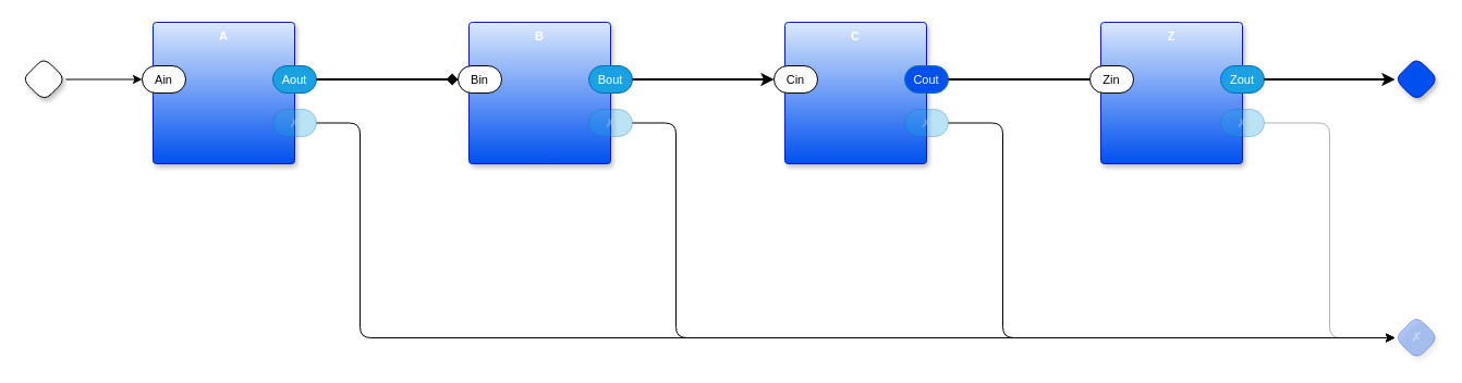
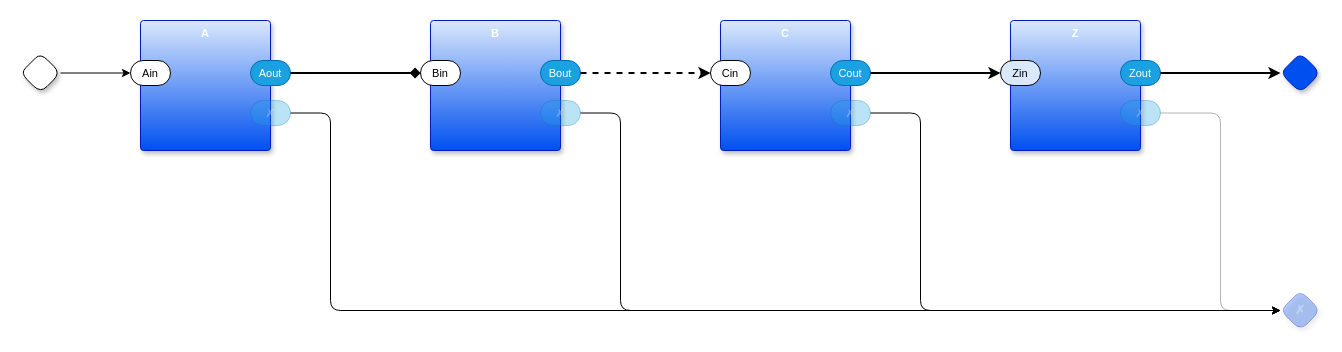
  <mxCell id="0" />
  <mxCell id="1" parent="0" />
  <mxCell id="2" style="edgeStyle=orthogonalEdgeStyle;rounded=0;orthogonalLoop=1;jettySize=auto;html=1;exitX=1;exitY=0.5;exitDx=0;exitDy=0;exitPerimeter=0;entryX=0;entryY=0.5;entryDx=0;entryDy=0;entryPerimeter=0;" parent="1" source="3" target="7" edge="1"><mxGeometry relative="1" as="geometry"><mxPoint x="110" y="110" as="targetPoint" /></mxGeometry></mxCell>
  <mxCell id="3" value="" style="rhombus;whiteSpace=wrap;html=1;rounded=1;fontStyle=1;glass=0;sketch=0;fontSize=12;points=[[0,0.5,0,0,0],[0.5,0,0,0,0],[0.5,1,0,0,0],[1,0.5,0,0,0]];shadow=1;fontFamily=Helvetica;fontColor=default;" parent="1" vertex="1"><mxGeometry x="20" y="52.5" width="40" height="40" as="geometry" /></mxCell>
  <mxCell id="4" value="A" style="rounded=1;whiteSpace=wrap;html=1;sketch=0;container=1;recursiveResize=0;verticalAlign=top;arcSize=6;fontStyle=1;autosize=0;points=[];absoluteArcSize=1;shadow=1;strokeColor=#001DBC;fillColor=#DAE8FC;fontColor=#ffffff;gradientColor=#0050EF;fontFamily=Helvetica;fontSize=11;" parent="1" vertex="1"><mxGeometry x="140" y="20" width="130" height="130" as="geometry"><mxRectangle x="-98" y="-1230" width="99" height="26" as="alternateBounds" /></mxGeometry></mxCell>
  <mxCell id="5" value="Aout" style="rounded=1;whiteSpace=wrap;html=1;sketch=0;points=[[0,0.5,0,0,0],[1,0.5,0,0,0]];fillColor=#1ba1e2;fontColor=#ffffff;strokeColor=#006EAF;arcSize=50;fontFamily=Helvetica;fontSize=11;" parent="4" vertex="1"><mxGeometry x="110" y="40" width="40" height="25" as="geometry" /></mxCell>
  <mxCell id="6" value="✗" style="rounded=1;whiteSpace=wrap;html=1;sketch=0;points=[[0,0.5,0,0,0],[1,0.5,0,0,0]];fillColor=#1ba1e2;fontColor=#ffffff;strokeColor=#006EAF;arcSize=50;opacity=30;textOpacity=30;fontFamily=Helvetica;fontSize=11;" parent="4" vertex="1"><mxGeometry x="110" y="80" width="40" height="25" as="geometry" /></mxCell>
  <mxCell id="7" value="Ain" style="rounded=1;whiteSpace=wrap;html=1;sketch=0;points=[[0,0.5,0,0,0],[1,0.5,0,0,0]];arcSize=50;fontFamily=Helvetica;fontSize=11;fontColor=default;" parent="4" vertex="1"><mxGeometry x="-10" y="40" width="40" height="25" as="geometry" /></mxCell>
  <mxCell id="8" value="" style="rhombus;whiteSpace=wrap;html=1;rounded=1;fontStyle=1;glass=0;sketch=0;fontSize=12;points=[[0,0.5,0,0,0],[0.5,0,0,0,0],[0.5,1,0,0,0],[1,0.5,0,0,0]];shadow=1;fillColor=#0050ef;fontColor=#ffffff;strokeColor=#001DBC;fontFamily=Helvetica;" parent="1" vertex="1"><mxGeometry x="1280" y="52.5" width="40" height="40" as="geometry" /></mxCell>
  <mxCell id="9" value="✗" style="rhombus;whiteSpace=wrap;html=1;rounded=1;fillColor=#0050ef;fontColor=#ffffff;strokeColor=#001DBC;fontStyle=1;glass=0;sketch=0;fontSize=12;points=[[0,0.5,0,0,0],[0.5,0,0,0,0],[0.5,1,0,0,0],[1,0.5,0,0,0]];shadow=1;opacity=30;textOpacity=30;" parent="1" vertex="1"><mxGeometry x="1280" y="290" width="40" height="40" as="geometry" /></mxCell>
  <mxCell id="10" style="edgeStyle=orthogonalEdgeStyle;rounded=1;orthogonalLoop=1;jettySize=auto;html=1;exitX=1;exitY=0.5;exitDx=0;exitDy=0;exitPerimeter=0;entryX=0;entryY=0.5;entryDx=0;entryDy=0;entryPerimeter=0;curved=0;" parent="1" source="6" target="9" edge="1"><mxGeometry relative="1" as="geometry"><Array as="points"><mxPoint x="330" y="113" /><mxPoint x="330" y="310" /></Array></mxGeometry></mxCell>
  <mxCell id="11" value="B" style="rounded=1;whiteSpace=wrap;html=1;sketch=0;container=1;recursiveResize=0;verticalAlign=top;arcSize=6;fontStyle=1;autosize=0;points=[];absoluteArcSize=1;shadow=1;strokeColor=#001DBC;fillColor=#DAE8FC;fontColor=#ffffff;gradientColor=#0050EF;fontFamily=Helvetica;fontSize=11;" parent="1" vertex="1"><mxGeometry x="430" y="20" width="130" height="130" as="geometry"><mxRectangle x="-98" y="-1230" width="99" height="26" as="alternateBounds" /></mxGeometry></mxCell>
  <mxCell id="12" value="Bout" style="rounded=1;whiteSpace=wrap;html=1;sketch=0;points=[[0,0.5,0,0,0],[1,0.5,0,0,0]];fillColor=#1ba1e2;fontColor=#ffffff;strokeColor=#006EAF;arcSize=50;fontFamily=Helvetica;fontSize=11;" parent="11" vertex="1"><mxGeometry x="110" y="40" width="40" height="25" as="geometry" /></mxCell>
  <mxCell id="13" value="✗" style="rounded=1;whiteSpace=wrap;html=1;sketch=0;points=[[0,0.5,0,0,0],[1,0.5,0,0,0]];fillColor=#1ba1e2;fontColor=#ffffff;strokeColor=#006EAF;arcSize=50;opacity=30;textOpacity=30;fontFamily=Helvetica;fontSize=11;" parent="11" vertex="1"><mxGeometry x="110" y="80" width="40" height="25" as="geometry" /></mxCell>
  <mxCell id="14" value="Bin" style="rounded=1;whiteSpace=wrap;html=1;sketch=0;points=[[0,0.5,0,0,0],[1,0.5,0,0,0]];arcSize=50;fontFamily=Helvetica;fontSize=11;fontColor=default;" parent="11" vertex="1"><mxGeometry x="-10" y="40" width="40" height="25" as="geometry" /></mxCell>
  <mxCell id="15" style="edgeStyle=orthogonalEdgeStyle;rounded=1;orthogonalLoop=1;jettySize=auto;html=1;exitX=1;exitY=0.5;exitDx=0;exitDy=0;exitPerimeter=0;entryX=0;entryY=0.5;entryDx=0;entryDy=0;entryPerimeter=0;curved=0;" parent="1" source="13" target="9" edge="1"><mxGeometry relative="1" as="geometry"><Array as="points"><mxPoint x="620" y="113" /><mxPoint x="620" y="310" /></Array></mxGeometry></mxCell>
  <mxCell id="16" value="C" style="rounded=1;whiteSpace=wrap;html=1;sketch=0;container=1;recursiveResize=0;verticalAlign=top;arcSize=6;fontStyle=1;autosize=0;points=[];absoluteArcSize=1;shadow=1;strokeColor=#001DBC;fillColor=#DAE8FC;fontColor=#ffffff;gradientColor=#0050EF;fontFamily=Helvetica;fontSize=11;" parent="1" vertex="1"><mxGeometry x="720" y="20" width="130" height="130" as="geometry"><mxRectangle x="-98" y="-1230" width="99" height="26" as="alternateBounds" /></mxGeometry></mxCell>
- <mxCell id="17" value="Cout" style="rounded=1;whiteSpace=wrap;html=1;sketch=0;points=[[0,0.5,0,0,0],[1,0.5,0,0,0]];fillColor=#0050ef;fontColor=#ffffff;strokeColor=#006EAF;arcSize=50;fontFamily=Helvetica;fontSize=11;" parent="16" vertex="1"><mxGeometry x="110" y="40" width="40" height="25" as="geometry" /></mxCell>
+ <mxCell id="17" value="Cout" style="rounded=1;whiteSpace=wrap;html=1;sketch=0;points=[[0,0.5,0,0,0],[1,0.5,0,0,0]];fillColor=#1ba1e2;fontColor=#ffffff;strokeColor=#006EAF;arcSize=50;fontFamily=Helvetica;fontSize=11;" parent="16" vertex="1"><mxGeometry x="110" y="40" width="40" height="25" as="geometry" /></mxCell>
  <mxCell id="18" value="✗" style="rounded=1;whiteSpace=wrap;html=1;sketch=0;points=[[0,0.5,0,0,0],[1,0.5,0,0,0]];fillColor=#1ba1e2;fontColor=#ffffff;strokeColor=#006EAF;arcSize=50;opacity=30;textOpacity=30;fontFamily=Helvetica;fontSize=11;" parent="16" vertex="1"><mxGeometry x="110" y="80" width="40" height="25" as="geometry" /></mxCell>
  <mxCell id="19" value="Cin" style="rounded=1;whiteSpace=wrap;html=1;sketch=0;points=[[0,0.5,0,0,0],[1,0.5,0,0,0]];arcSize=50;fontFamily=Helvetica;fontSize=11;fontColor=default;" parent="16" vertex="1"><mxGeometry x="-10" y="40" width="40" height="25" as="geometry" /></mxCell>
- <mxCell id="20" style="edgeStyle=orthogonalEdgeStyle;rounded=0;orthogonalLoop=1;jettySize=auto;html=1;exitX=1;exitY=0.5;exitDx=0;exitDy=0;exitPerimeter=0;entryX=0;entryY=0.5;entryDx=0;entryDy=0;entryPerimeter=0;strokeWidth=2;" parent="1" source="12" target="19" edge="1"><mxGeometry relative="1" as="geometry" /></mxCell>
+ <mxCell id="20" style="edgeStyle=orthogonalEdgeStyle;rounded=0;orthogonalLoop=1;jettySize=auto;html=1;exitX=1;exitY=0.5;exitDx=0;exitDy=0;exitPerimeter=0;entryX=0;entryY=0.5;entryDx=0;entryDy=0;entryPerimeter=0;strokeWidth=2;dashed=1;" parent="1" source="12" target="19" edge="1"><mxGeometry relative="1" as="geometry" /></mxCell>
  <mxCell id="21" style="edgeStyle=orthogonalEdgeStyle;rounded=1;orthogonalLoop=1;jettySize=auto;html=1;exitX=1;exitY=0.5;exitDx=0;exitDy=0;exitPerimeter=0;entryX=0;entryY=0.5;entryDx=0;entryDy=0;entryPerimeter=0;curved=0;" parent="1" source="18" target="9" edge="1"><mxGeometry relative="1" as="geometry"><Array as="points"><mxPoint x="920" y="113" /><mxPoint x="920" y="310" /></Array></mxGeometry></mxCell>
  <mxCell id="22" value="Z" style="rounded=1;whiteSpace=wrap;html=1;sketch=0;container=1;recursiveResize=0;verticalAlign=top;arcSize=6;fontStyle=1;autosize=0;points=[];absoluteArcSize=1;shadow=1;strokeColor=#001DBC;fillColor=#DAE8FC;fontColor=#ffffff;gradientColor=#0050EF;fontFamily=Helvetica;fontSize=11;" parent="1" vertex="1"><mxGeometry x="1010" y="20" width="130" height="130" as="geometry"><mxRectangle x="-98" y="-1230" width="99" height="26" as="alternateBounds" /></mxGeometry></mxCell>
  <mxCell id="23" value="Zout" style="rounded=1;whiteSpace=wrap;html=1;sketch=0;points=[[0,0.5,0,0,0],[1,0.5,0,0,0]];fillColor=#1ba1e2;fontColor=#ffffff;strokeColor=#006EAF;arcSize=50;fontFamily=Helvetica;fontSize=11;" parent="22" vertex="1"><mxGeometry x="110" y="40" width="40" height="25" as="geometry" /></mxCell>
  <mxCell id="24" value="✗" style="rounded=1;whiteSpace=wrap;html=1;sketch=0;points=[[0,0.5,0,0,0],[1,0.5,0,0,0]];fillColor=#1ba1e2;fontColor=#ffffff;strokeColor=#006EAF;arcSize=50;opacity=30;textOpacity=30;fontFamily=Helvetica;fontSize=11;" parent="22" vertex="1"><mxGeometry x="110" y="80" width="40" height="25" as="geometry" /></mxCell>
- <mxCell id="25" value="Zin" style="rounded=1;whiteSpace=wrap;html=1;sketch=0;points=[[0,0.5,0,0,0],[1,0.5,0,0,0]];arcSize=50;fontFamily=Helvetica;fontSize=11;fontColor=default;" parent="22" vertex="1"><mxGeometry x="-10" y="40" width="40" height="25" as="geometry" /></mxCell>
+ <mxCell id="25" value="Zin" style="rounded=1;whiteSpace=wrap;html=1;sketch=0;points=[[0,0.5,0,0,0],[1,0.5,0,0,0]];arcSize=50;fontFamily=Helvetica;fontSize=11;fontColor=default;fillColor=#dae8fc;" parent="22" vertex="1"><mxGeometry x="-10" y="40" width="40" height="25" as="geometry" /></mxCell>
  <mxCell id="26" style="edgeStyle=orthogonalEdgeStyle;curved=0;rounded=1;orthogonalLoop=1;jettySize=auto;html=1;exitX=1;exitY=0.5;exitDx=0;exitDy=0;exitPerimeter=0;strokeColor=default;strokeWidth=2;align=center;verticalAlign=middle;fontFamily=Helvetica;fontSize=11;fontColor=default;labelBackgroundColor=default;endArrow=classic;" parent="1" source="23" target="8" edge="1"><mxGeometry relative="1" as="geometry" /></mxCell>
  <mxCell id="27" style="edgeStyle=orthogonalEdgeStyle;curved=0;rounded=1;orthogonalLoop=1;jettySize=auto;html=1;exitX=1;exitY=0.5;exitDx=0;exitDy=0;exitPerimeter=0;entryX=0;entryY=0.5;entryDx=0;entryDy=0;entryPerimeter=0;strokeColor=default;strokeWidth=1;align=center;verticalAlign=middle;fontFamily=Helvetica;fontSize=11;fontColor=default;labelBackgroundColor=default;endArrow=classic;opacity=30;" parent="1" source="24" target="9" edge="1"><mxGeometry relative="1" as="geometry" /></mxCell>
  <mxCell id="28" style="edgeStyle=orthogonalEdgeStyle;rounded=1;orthogonalLoop=1;jettySize=auto;html=1;exitX=1;exitY=0.5;exitDx=0;exitDy=0;exitPerimeter=0;entryX=0;entryY=0.5;entryDx=0;entryDy=0;entryPerimeter=0;strokeWidth=2;curved=0;endArrow=diamond;" edge="1" parent="1" source="5" target="14"><mxGeometry relative="1" as="geometry" /></mxCell>
- <mxCell id="29" style="edgeStyle=orthogonalEdgeStyle;curved=0;rounded=1;orthogonalLoop=1;jettySize=auto;html=1;exitX=1;exitY=0.5;exitDx=0;exitDy=0;exitPerimeter=0;strokeColor=default;strokeWidth=2;align=center;verticalAlign=middle;fontFamily=Helvetica;fontSize=11;fontColor=default;labelBackgroundColor=default;endArrow=none;" edge="1" parent="1" source="17" target="25"><mxGeometry relative="1" as="geometry" /></mxCell>
+ <mxCell id="29" style="edgeStyle=orthogonalEdgeStyle;curved=0;rounded=1;orthogonalLoop=1;jettySize=auto;html=1;exitX=1;exitY=0.5;exitDx=0;exitDy=0;exitPerimeter=0;strokeColor=default;strokeWidth=2;align=center;verticalAlign=middle;fontFamily=Helvetica;fontSize=11;fontColor=default;labelBackgroundColor=default;endArrow=classic;" edge="1" parent="1" source="17" target="25"><mxGeometry relative="1" as="geometry" /></mxCell>
